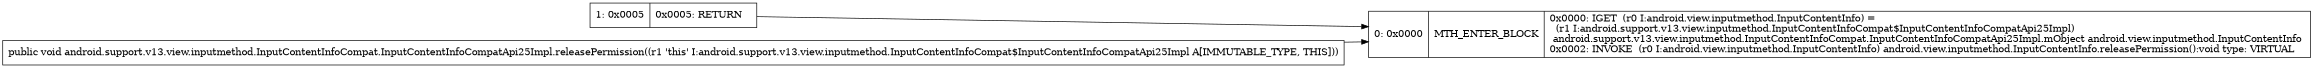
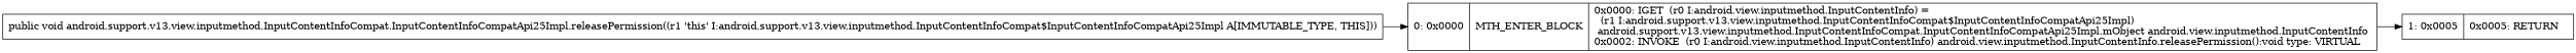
  digraph {
    rankdir=LR
    node [shape=record]
    n1 [label="{0\:\ 0x0000|MTH_ENTER_BLOCK\l|0x0000: IGET  (r0 I:android.view.inputmethod.InputContentInfo) = \l  (r1 I:android.support.v13.view.inputmethod.InputContentInfoCompat$InputContentInfoCompatApi25Impl)\l android.support.v13.view.inputmethod.InputContentInfoCompat.InputContentInfoCompatApi25Impl.mObject android.view.inputmethod.InputContentInfo \l0x0002: INVOKE  (r0 I:android.view.inputmethod.InputContentInfo) android.view.inputmethod.InputContentInfo.releasePermission():void type: VIRTUAL \l}"]
    n2 [label="{1\:\ 0x0005|0x0005: RETURN   \l}"]
    n3 [label="{public void android.support.v13.view.inputmethod.InputContentInfoCompat.InputContentInfoCompatApi25Impl.releasePermission((r1 'this' I:android.support.v13.view.inputmethod.InputContentInfoCompat$InputContentInfoCompatApi25Impl A[IMMUTABLE_TYPE, THIS])) }"]
-   n2 -> n1
+   n1 -> n2
    n3 -> n1
  }
